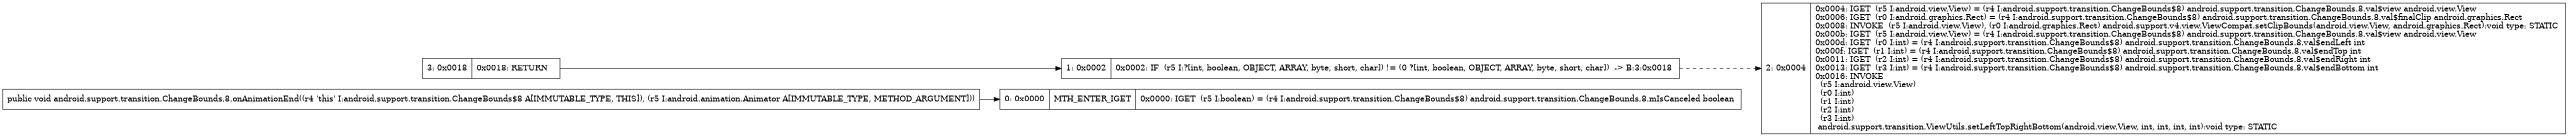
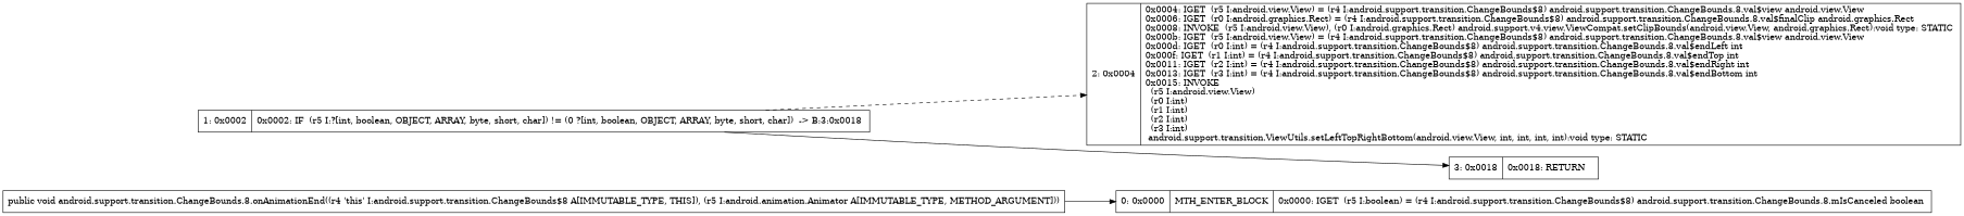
  digraph {
    rankdir=LR
    node [shape=record]
-   n1 [label="{0\:\ 0x0000|MTH_ENTER_IGET\l|0x0000: IGET  (r5 I:boolean) = (r4 I:android.support.transition.ChangeBounds$8) android.support.transition.ChangeBounds.8.mIsCanceled boolean \l}"]
+   n1 [label="{0\:\ 0x0000|MTH_ENTER_BLOCK\l|0x0000: IGET  (r5 I:boolean) = (r4 I:android.support.transition.ChangeBounds$8) android.support.transition.ChangeBounds.8.mIsCanceled boolean \l}"]
    n2 [label="{1\:\ 0x0002|0x0002: IF  (r5 I:?[int, boolean, OBJECT, ARRAY, byte, short, char]) != (0 ?[int, boolean, OBJECT, ARRAY, byte, short, char])  \-\> B:3:0x0018 \l}"]
-   n3 [label="{2\:\ 0x0004|0x0004: IGET  (r5 I:android.view.View) = (r4 I:android.support.transition.ChangeBounds$8) android.support.transition.ChangeBounds.8.val$view android.view.View \l0x0006: IGET  (r0 I:android.graphics.Rect) = (r4 I:android.support.transition.ChangeBounds$8) android.support.transition.ChangeBounds.8.val$finalClip android.graphics.Rect \l0x0008: INVOKE  (r5 I:android.view.View), (r0 I:android.graphics.Rect) android.support.v4.view.ViewCompat.setClipBounds(android.view.View, android.graphics.Rect):void type: STATIC \l0x000b: IGET  (r5 I:android.view.View) = (r4 I:android.support.transition.ChangeBounds$8) android.support.transition.ChangeBounds.8.val$view android.view.View \l0x000d: IGET  (r0 I:int) = (r4 I:android.support.transition.ChangeBounds$8) android.support.transition.ChangeBounds.8.val$endLeft int \l0x000f: IGET  (r1 I:int) = (r4 I:android.support.transition.ChangeBounds$8) android.support.transition.ChangeBounds.8.val$endTop int \l0x0011: IGET  (r2 I:int) = (r4 I:android.support.transition.ChangeBounds$8) android.support.transition.ChangeBounds.8.val$endRight int \l0x0013: IGET  (r3 I:int) = (r4 I:android.support.transition.ChangeBounds$8) android.support.transition.ChangeBounds.8.val$endBottom int \l0x0016: INVOKE  \l  (r5 I:android.view.View)\l  (r0 I:int)\l  (r1 I:int)\l  (r2 I:int)\l  (r3 I:int)\l android.support.transition.ViewUtils.setLeftTopRightBottom(android.view.View, int, int, int, int):void type: STATIC \l}"]
+   n3 [label="{2\:\ 0x0004|0x0004: IGET  (r5 I:android.view.View) = (r4 I:android.support.transition.ChangeBounds$8) android.support.transition.ChangeBounds.8.val$view android.view.View \l0x0006: IGET  (r0 I:android.graphics.Rect) = (r4 I:android.support.transition.ChangeBounds$8) android.support.transition.ChangeBounds.8.val$finalClip android.graphics.Rect \l0x0008: INVOKE  (r5 I:android.view.View), (r0 I:android.graphics.Rect) android.support.v4.view.ViewCompat.setClipBounds(android.view.View, android.graphics.Rect):void type: STATIC \l0x000b: IGET  (r5 I:android.view.View) = (r4 I:android.support.transition.ChangeBounds$8) android.support.transition.ChangeBounds.8.val$view android.view.View \l0x000d: IGET  (r0 I:int) = (r4 I:android.support.transition.ChangeBounds$8) android.support.transition.ChangeBounds.8.val$endLeft int \l0x000f: IGET  (r1 I:int) = (r4 I:android.support.transition.ChangeBounds$8) android.support.transition.ChangeBounds.8.val$endTop int \l0x0011: IGET  (r2 I:int) = (r4 I:android.support.transition.ChangeBounds$8) android.support.transition.ChangeBounds.8.val$endRight int \l0x0013: IGET  (r3 I:int) = (r4 I:android.support.transition.ChangeBounds$8) android.support.transition.ChangeBounds.8.val$endBottom int \l0x0015: INVOKE  \l  (r5 I:android.view.View)\l  (r0 I:int)\l  (r1 I:int)\l  (r2 I:int)\l  (r3 I:int)\l android.support.transition.ViewUtils.setLeftTopRightBottom(android.view.View, int, int, int, int):void type: STATIC \l}"]
    n4 [label="{3\:\ 0x0018|0x0018: RETURN   \l}"]
    n5 [label="{public void android.support.transition.ChangeBounds.8.onAnimationEnd((r4 'this' I:android.support.transition.ChangeBounds$8 A[IMMUTABLE_TYPE, THIS]), (r5 I:android.animation.Animator A[IMMUTABLE_TYPE, METHOD_ARGUMENT])) }"]
    n2 -> n3 [style=dashed]
-   n4 -> n2
+   n2 -> n4
    n5 -> n1
  }
